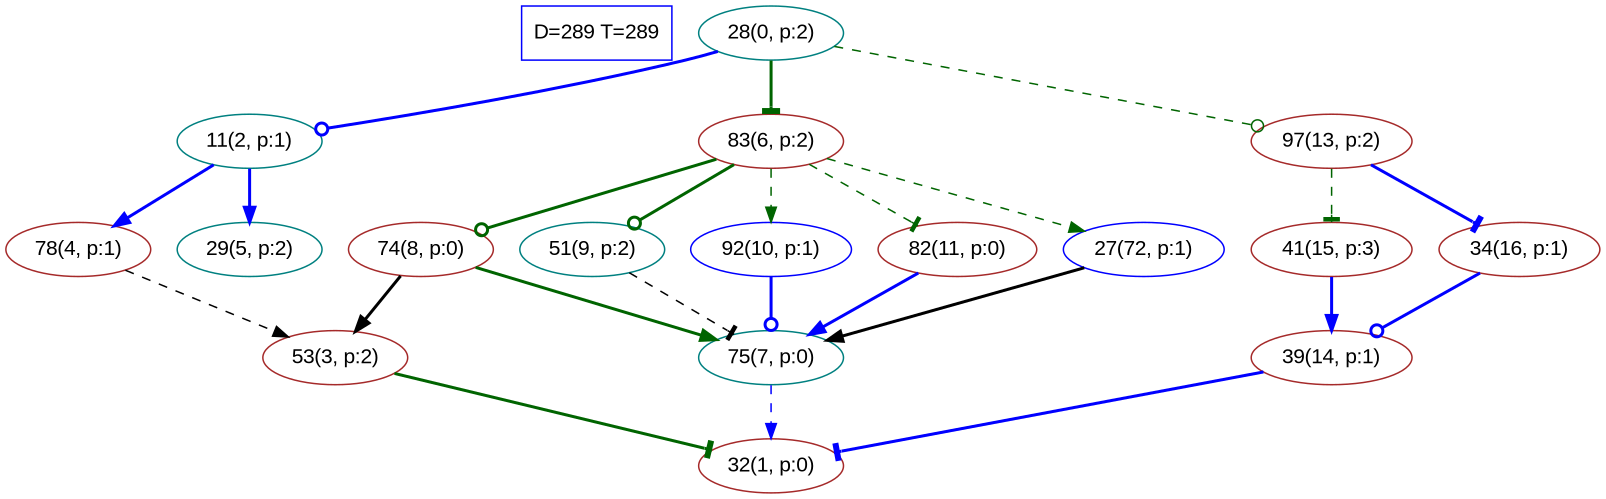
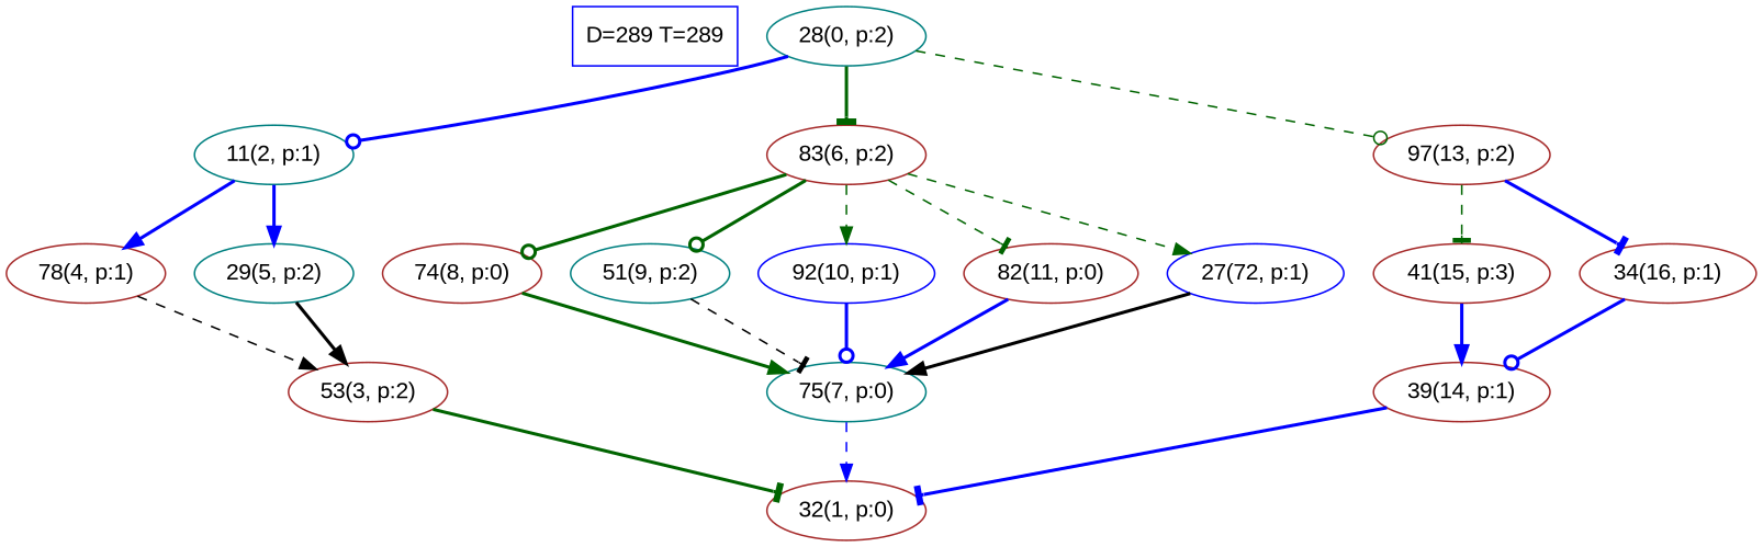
  digraph {
    fontname="Liberation Sans"
    node [color=brown fontname="Liberation Sans"]
    edge [arrowhead=normal color=blue fontname="Liberation Sans" style=bold]
    n1 [color=blue label="D=289 T=289" shape=box]
    n2 [color=teal label="28(0, p:2)"]
    n3 [color=teal label="11(2, p:1)"]
    n4 [label="83(6, p:2)"]
    n5 [label="97(13, p:2)"]
    n6 [label="78(4, p:1)"]
    n7 [color=teal label="29(5, p:2)"]
    n8 [label="74(8, p:0)"]
    n9 [color=teal label="51(9, p:2)"]
    n10 [color=blue label="92(10, p:1)"]
    n11 [label="82(11, p:0)"]
    n12 [color=blue label="27(72, p:1)"]
    n13 [label="41(15, p:3)"]
    n14 [label="34(16, p:1)"]
    n15 [label="32(1, p:0)"]
    n16 [label="53(3, p:2)"]
    n17 [color=teal label="75(7, p:0)"]
    n18 [label="39(14, p:1)"]
    n2 -> n3 [arrowhead=odot]
    n2 -> n4 [arrowhead=tee color=darkgreen]
    n2 -> n5 [arrowhead=odot color=darkgreen style=dashed]
    n3 -> n6
    n3 -> n7
    n4 -> n8 [arrowhead=odot color=darkgreen]
    n4 -> n9 [arrowhead=odot color=darkgreen]
    n4 -> n10 [color=darkgreen style=dashed]
    n4 -> n11 [arrowhead=tee color=darkgreen style=dashed]
    n4 -> n12 [color=darkgreen style=dashed]
    n5 -> n13 [arrowhead=tee color=darkgreen style=dashed]
    n5 -> n14 [arrowhead=tee]
    n6 -> n16 [color=black style=dashed]
-   n8 -> n16 [color=black]
+   n7 -> n16 [color=black]
    n8 -> n17 [color=darkgreen]
    n9 -> n17 [arrowhead=tee color=black style=dashed]
    n10 -> n17 [arrowhead=odot]
    n11 -> n17
    n12 -> n17 [color=black]
    n13 -> n18
    n14 -> n18 [arrowhead=odot]
    n16 -> n15 [arrowhead=tee color=darkgreen]
    n17 -> n15 [style=dashed]
    n18 -> n15 [arrowhead=tee]
  }
